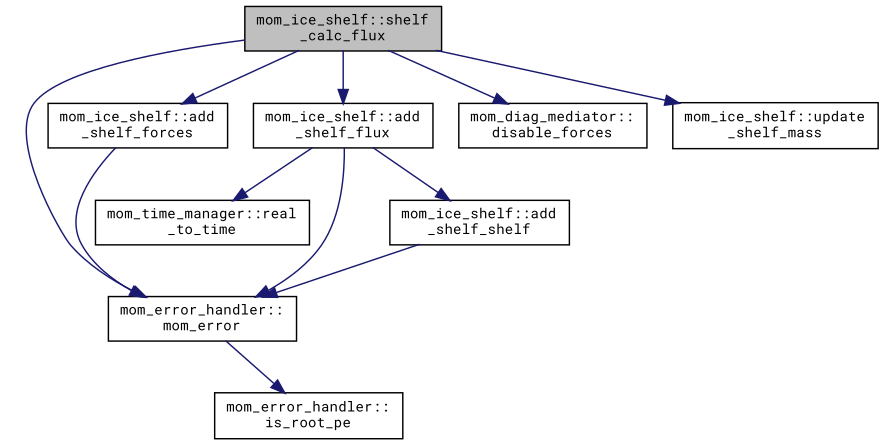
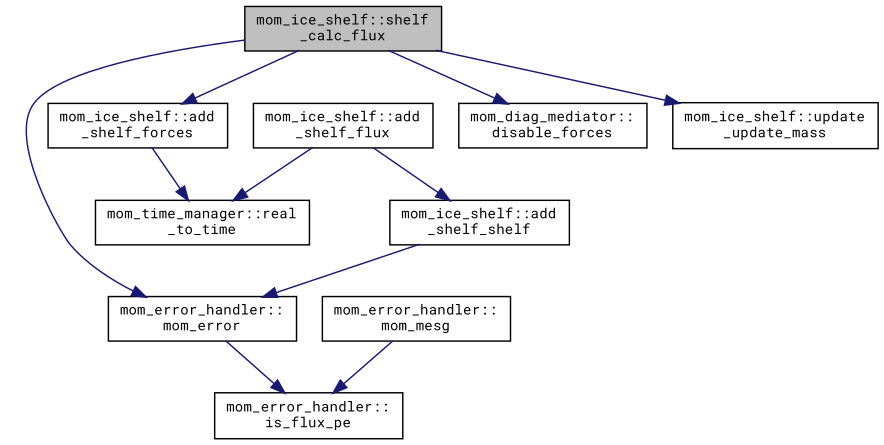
  digraph {
    fontname="Roboto Mono"
    rankdir=TB
    node [color=black fillcolor=white fontname="Roboto Mono" fontsize=10 shape=record style=filled]
    edge [color=midnightblue fontname="Roboto Mono" fontsize=10 labelfontname=Helvetica labelfontsize=10 style=solid]
    n1 [fillcolor=grey75 fontcolor=black height=0.2 label="mom_ice_shelf::shelf\l_calc_flux" width=0.4]
    n2 [height=0.2 label="mom_ice_shelf::add\l_shelf_flux" width=0.4]
    n3 [height=0.2 label="mom_error_handler::\lmom_error" width=0.4]
    n4 [height=0.2 label="mom_ice_shelf::add\l_shelf_forces" width=0.4]
    n5 [height=0.2 label="mom_diag_mediator::\ldisable_forces" width=0.4]
-   n6 [height=0.2 label="mom_ice_shelf::update\l_shelf_mass" width=0.4]
+   n6 [height=0.2 label="mom_ice_shelf::update\l_update_mass" width=0.4]
    n7 [height=0.2 label="mom_ice_shelf::add\l_shelf_shelf" width=0.4]
    n8 [height=0.2 label="mom_time_manager::real\l_to_time" width=0.4]
-   n9 [height=0.2 label="mom_error_handler::\lis_root_pe" width=0.4]
-   n1 -> n2
+   n9 [height=0.2 label="mom_error_handler::\lis_flux_pe" width=0.4]
+   n10 [height=0.2 label="mom_error_handler::\lmom_mesg" width=0.4]
    n1 -> n3
    n1 -> n4
    n1 -> n5
    n1 -> n6
-   n2 -> n3
    n2 -> n7
    n2 -> n8
    n3 -> n9
-   n4 -> n3
+   n4 -> n8
    n7 -> n3
+   n10 -> n9
  }
